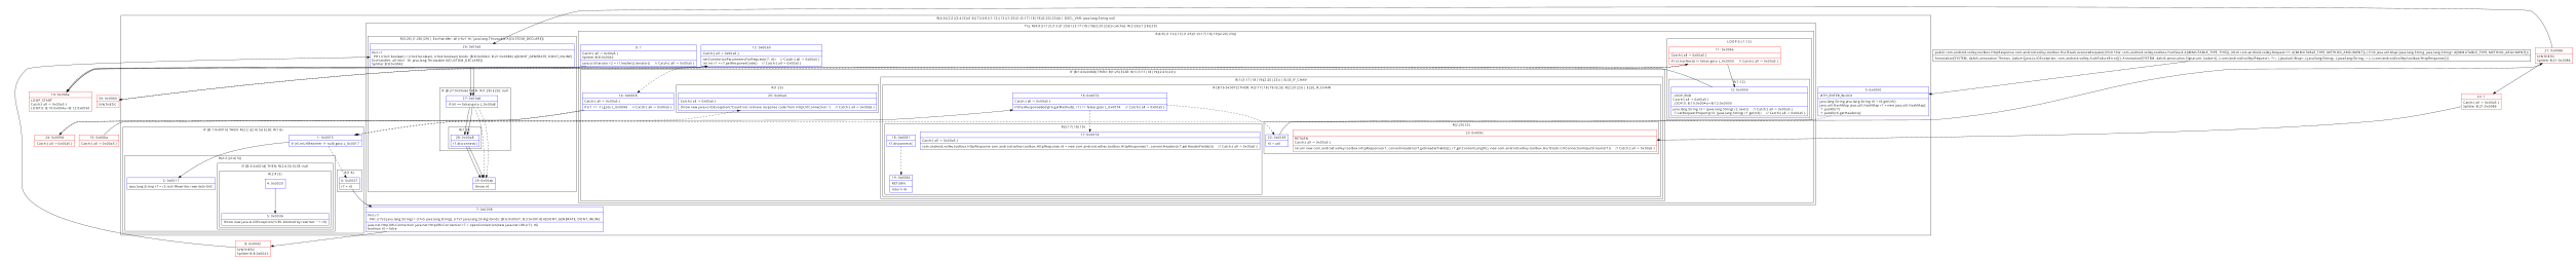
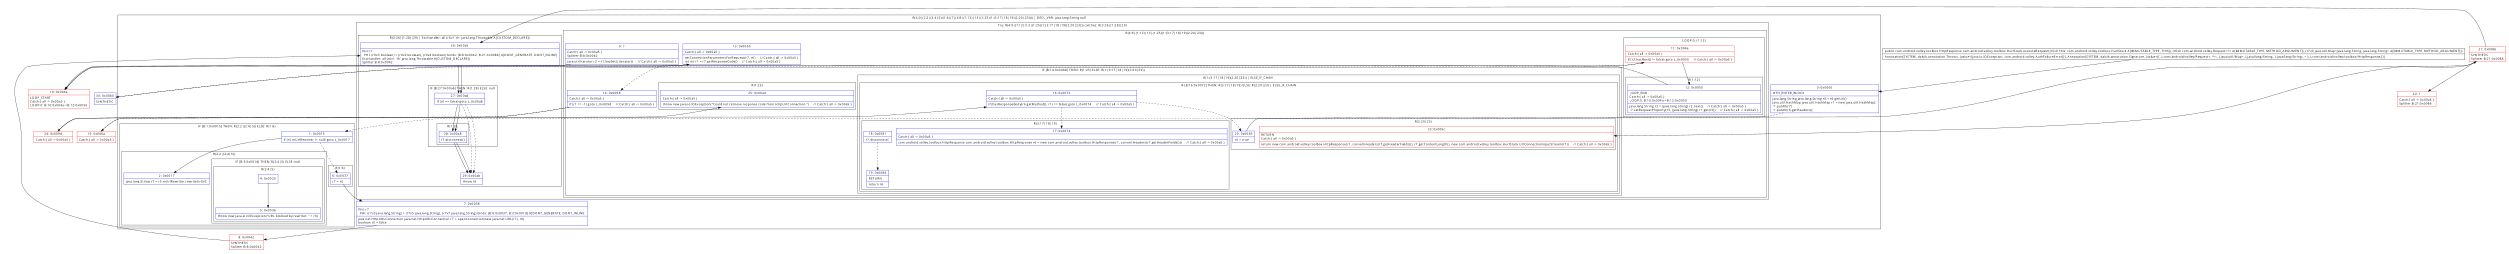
  digraph {
    fontname="Open Sans"
    node [color=blue fontname="Open Sans" shape=record]
    edge [fontname="Open Sans"]
    n1 [label="{4\:\ 0x0020}"]
    n2 [label="{5\:\ 0x0036|throw new java.io.IOException(\"URL blocked by rewriter: \" + r0)\l}"]
    n3 [label="{2\:\ 0x0017|java.lang.String r7 = r5.mUrlRewriter.rewriteUrl(r0)\l}"]
    n4 [label="{6\:\ 0x0037|r7 = r0\l}"]
    n5 [label="{1\:\ 0x0015|if (r5.mUrlRewriter != null) goto L_0x0017\l}"]
    n6 [label="{12\:\ 0x0050|LOOP_END\lCatch:\{ all \-\> 0x00a5 \}\lLOOP:0: B:10:0x004a\-\>B:12:0x0050\l|java.lang.String r3 = (java.lang.String) r2.next()     \/\/ Catch:\{ all \-\> 0x00a5 \}\lr7.setRequestProperty(r3, (java.lang.String) r1.get(r3))     \/\/ Catch:\{ all \-\> 0x00a5 \}\l}"]
    n7 [color=red label="{11\:\ 0x004e|Catch:\{ all \-\> 0x00a5 \}\l|if (r2.hasNext() != false) goto L_0x0050     \/\/ Catch:\{ all \-\> 0x00a5 \}\l}"]
    n8 [label="{25\:\ 0x00a4|Catch:\{ all \-\> 0x00a5 \}\l|throw new java.io.IOException(\"Could not retrieve response code from HttpUrlConnection.\")     \/\/ Catch:\{ all \-\> 0x00a5 \}\l}"]
    n9 [label="{17\:\ 0x0074|Catch:\{ all \-\> 0x00a5 \}\l|com.android.volley.toolbox.HttpResponse com.android.volley.toolbox.HttpResponse r6 = new com.android.volley.toolbox.HttpResponse(r1, convertHeaders(r7.getHeaderFields()))     \/\/ Catch:\{ all \-\> 0x00a5 \}\l}"]
    n10 [label="{18\:\ 0x0081|r7.disconnect()\l}"]
    n11 [label="{19\:\ 0x0084|RETURN\l|return r6\l}"]
-   n12 [label="{20\:\ 0x0085|r0 = util\l}"]
+   n12 [label="{20\:\ 0x0085|r0 = true\l}"]
    n13 [color=red label="{23\:\ 0x009c|RETURN\lCatch:\{ all \-\> 0x00a5 \}\l|return new com.android.volley.toolbox.HttpResponse(r1, convertHeaders(r7.getHeaderFields()), r7.getContentLength(), new com.android.volley.toolbox.HurlStack.UrlConnectionInputStream(r7))     \/\/ Catch:\{ all \-\> 0x00a5 \}\l}"]
    n14 [label="{16\:\ 0x0072|Catch:\{ all \-\> 0x00a5 \}\l|if (hasResponseBody(r6.getMethod(), r1) == false) goto L_0x0074     \/\/ Catch:\{ all \-\> 0x00a5 \}\l}"]
    n15 [label="{14\:\ 0x0068|Catch:\{ all \-\> 0x00a5 \}\l|if (r1 == \-1) goto L_0x009d     \/\/ Catch:\{ all \-\> 0x00a5 \}\l}"]
    n16 [label="{9\:\ ?|Catch:\{ all \-\> 0x00a5 \}\lSplitter:B:8:0x0042\l|java.util.Iterator r2 = r1.keySet().iterator()     \/\/ Catch:\{ all \-\> 0x00a5 \}\l}"]
    n17 [label="{13\:\ 0x0060|Catch:\{ all \-\> 0x00a5 \}\l|setConnectionParametersForRequest(r7, r6)     \/\/ Catch:\{ all \-\> 0x00a5 \}\lint int r1 = r7.getResponseCode()     \/\/ Catch:\{ all \-\> 0x00a5 \}\l}"]
    n18 [label="{28\:\ 0x00a8|r7.disconnect()\l}"]
    n19 [label="{27\:\ 0x00a6|if (r0 == false) goto L_0x00a8\l}"]
    n20 [label="{26\:\ 0x00a5|PHI: r1 \l  PHI: (r0v3 boolean) = (r0v2 boolean), (r0v4 boolean) binds: [B:8:0x0042, B:21:0x0086] A[DONT_GENERATE, DONT_INLINE]\lExcHandler: all (r6v1 'th' java.lang.Throwable A[CUSTOM_DECLARE])\lSplitter:B:8:0x0042\l}"]
    n21 [label="{29\:\ 0x00ab|throw r6\l}"]
    n22 [label="{0\:\ 0x0000|MTH_ENTER_BLOCK\l|java.lang.String java.lang.String r0 = r6.getUrl()\ljava.util.HashMap java.util.HashMap r1 = new java.util.HashMap()\lr1.putAll(r7)\lr1.putAll(r6.getHeaders())\l}"]
    n23 [label="{7\:\ 0x0038|PHI: r7 \l  PHI: (r7v3 java.lang.String) = (r7v5 java.lang.String), (r7v7 java.lang.String) binds: [B:6:0x0037, B:3:0x001d] A[DONT_GENERATE, DONT_INLINE]\l|java.net.HttpURLConnection java.net.HttpURLConnection r7 = openConnection(new java.net.URL(r7), r6)\lboolean r0 = false\l}"]
    n24 [color=red label="{10\:\ 0x004a|LOOP_START\lCatch:\{ all \-\> 0x00a5 \}\lLOOP:0: B:10:0x004a\-\>B:12:0x0050\l}"]
-   n25 [color=red label="{30\:\ 0x0060|SYNTHETIC\l}"]
+   n25 [label="{30\:\ 0x0060|SYNTHETIC\l}"]
    n26 [color=red label="{21\:\ 0x0086|SYNTHETIC\lSplitter:B:21:0x0086\l}"]
    n27 [color=red label="{15\:\ 0x006a|Catch:\{ all \-\> 0x00a5 \}\l}"]
    n28 [color=red label="{24\:\ 0x009d|Catch:\{ all \-\> 0x00a5 \}\l}"]
    n29 [color=red label="{8\:\ 0x0042|SYNTHETIC\lSplitter:B:8:0x0042\l}"]
    n30 [color=red label="{22\:\ ?|Catch:\{ all \-\> 0x00a5 \}\lSplitter:B:21:0x0086\l}"]
    n31 [label="{public com.android.volley.toolbox.HttpResponse com.android.volley.toolbox.HurlStack.executeRequest((r5v0 'this' com.android.volley.toolbox.HurlStack A[IMMUTABLE_TYPE, THIS]), (r6v0 com.android.volley.Request\<?\> A[IMMUTABLE_TYPE, METHOD_ARGUMENT]), (r7v0 java.util.Map\<java.lang.String, java.lang.String\> A[IMMUTABLE_TYPE, METHOD_ARGUMENT]))  | Annotation[SYSTEM, dalvik.annotation.Throws, \{value=[java.io.IOException, com.android.volley.AuthFailureError]\}], Annotation[SYSTEM, dalvik.annotation.Signature, \{value=[(, Lcom\/android\/volley\/Request\<, *\>;, Ljava\/util\/Map\<, Ljava\/lang\/String;, Ljava\/lang\/String;, \>;), Lcom\/android\/volley\/toolbox\/HttpResponse;]\}]\l}" color=""]
    subgraph cluster_1 {
      label="R(4:0|(2:2|(2:4|5))(1:6)|7|(4:9|(1:12)|13|(1:25)(1:(3:17|18|19)(2:20|23)))) | DECL_VAR: java.lang.String null\l"
      n22
      n23
      subgraph cluster_2 {
        label="IF [B:1:0x0015] THEN: R(2:2|(2:4|5)) ELSE: R(1:6)"
        n5
        subgraph cluster_3 {
          label="R(2:2|(2:4|5))"
          n3
          subgraph cluster_4 {
            label="IF [B:3:0x001d] THEN: R(2:4|5) ELSE: null"
            subgraph cluster_5 {
              label="R(2:4|5)"
              n1
              n2
            }
          }
        }
        subgraph cluster_6 {
          label="R(1:6)"
          n4
        }
      }
      subgraph cluster_7 {
        label="Try: R(4:9|(1:12)|13|(1:25)(1:(3:17|18|19)(2:20|23))) catches: R(3:26|(1:28)|29)"
        subgraph cluster_8 {
          label="R(4:9|(1:12)|13|(1:25)(1:(3:17|18|19)(2:20|23)))"
          n16
          n17
          subgraph cluster_9 {
            label="LOOP:0: (1:12)"
            n7
            subgraph cluster_10 {
              label="R(1:12)"
              n6
            }
          }
          subgraph cluster_11 {
            label="IF [B:14:0x0068] THEN: R(1:25) ELSE: R(1:(3:17|18|19)(2:20|23))"
            n15
            subgraph cluster_12 {
              label="R(1:25)"
              n8
            }
            subgraph cluster_13 {
              label="R(1:(3:17|18|19)(2:20|23)) | ELSE_IF_CHAIN\l"
              subgraph cluster_14 {
                label="IF [B:16:0x0072] THEN: R(3:17|18|19) ELSE: R(2:20|23) | ELSE_IF_CHAIN\l"
                n14
                subgraph cluster_15 {
                  label="R(3:17|18|19)"
                  n9
                  n10
                  n11
                }
                subgraph cluster_16 {
                  label="R(2:20|23)"
                  n12
                  n13
                }
              }
            }
          }
        }
        subgraph cluster_17 {
          label="R(3:26|(1:28)|29) | ExcHandler: all (r6v1 'th' java.lang.Throwable A[CUSTOM_DECLARE])\l"
          n20
          n21
          subgraph cluster_18 {
            label="IF [B:27:0x00a6] THEN: R(1:28) ELSE: null"
            n19
            subgraph cluster_19 {
              label="R(1:28)"
              n18
            }
          }
        }
      }
    }
    subgraph cluster_20 {
      label="R(3:26|(1:28)|29) | ExcHandler: all (r6v1 'th' java.lang.Throwable A[CUSTOM_DECLARE])\l"
      subgraph cluster_21 {
        label="IF [B:27:0x00a6] THEN: R(1:28) ELSE: null"
        subgraph cluster_22 {
          label="R(1:28)"
        }
      }
    }
    n1 -> n2
    n4 -> n23
    n5 -> n3
    n5 -> n4 [style=dashed]
    n6 -> n24
    n7 -> n6
    n7 -> n25 [style=dashed]
    n10 -> n11 [style=dashed]
    n12 -> n26
    n14 -> n9 [style=dashed]
    n14 -> n12 [style=dashed]
-   n15 -> n5 [style=dashed]
+   n15 -> n27 [style=dashed]
    n15 -> n28
    n16 -> n24
    n17 -> n15 [style=dashed]
    n18 -> n21
    n18 -> n21
    n19 -> n18
    n19 -> n18
    n19 -> n21 [style=dashed]
    n19 -> n21 [style=dashed]
    n20 -> n19
    n20 -> n19
    n22 -> n5 [style=dashed]
    n23 -> n29
    n24 -> n7
    n25 -> n17
    n26 -> n20
    n26 -> n30
    n27 -> n14
-   n28 -> n8 [style=dashed]
+   n28 -> n8
    n29 -> n20
-   n30 -> n13
+   n26 -> n13
    n31 -> n22
  }
